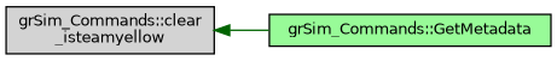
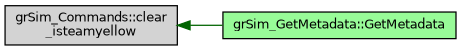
  digraph {
    rankdir=LR
    node [color=black fontname=Helvetica fontsize=10 shape=record style=filled]
    n1 [fillcolor=lightgrey fontcolor=black height=0.2 label="grSim_Commands::clear\l_isteamyellow" width=0.4]
-   n2 [fillcolor=palegreen height=0.2 label="grSim_Commands::GetMetadata" width=0.4]
+   n2 [fillcolor=palegreen height=0.2 label="grSim_GetMetadata::GetMetadata" width=0.4]
    n1 -> n2 [color=darkgreen dir=back fontname=Helvetica fontsize=10 labelfontname=Helvetica labelfontsize=10 style=solid]
  }
